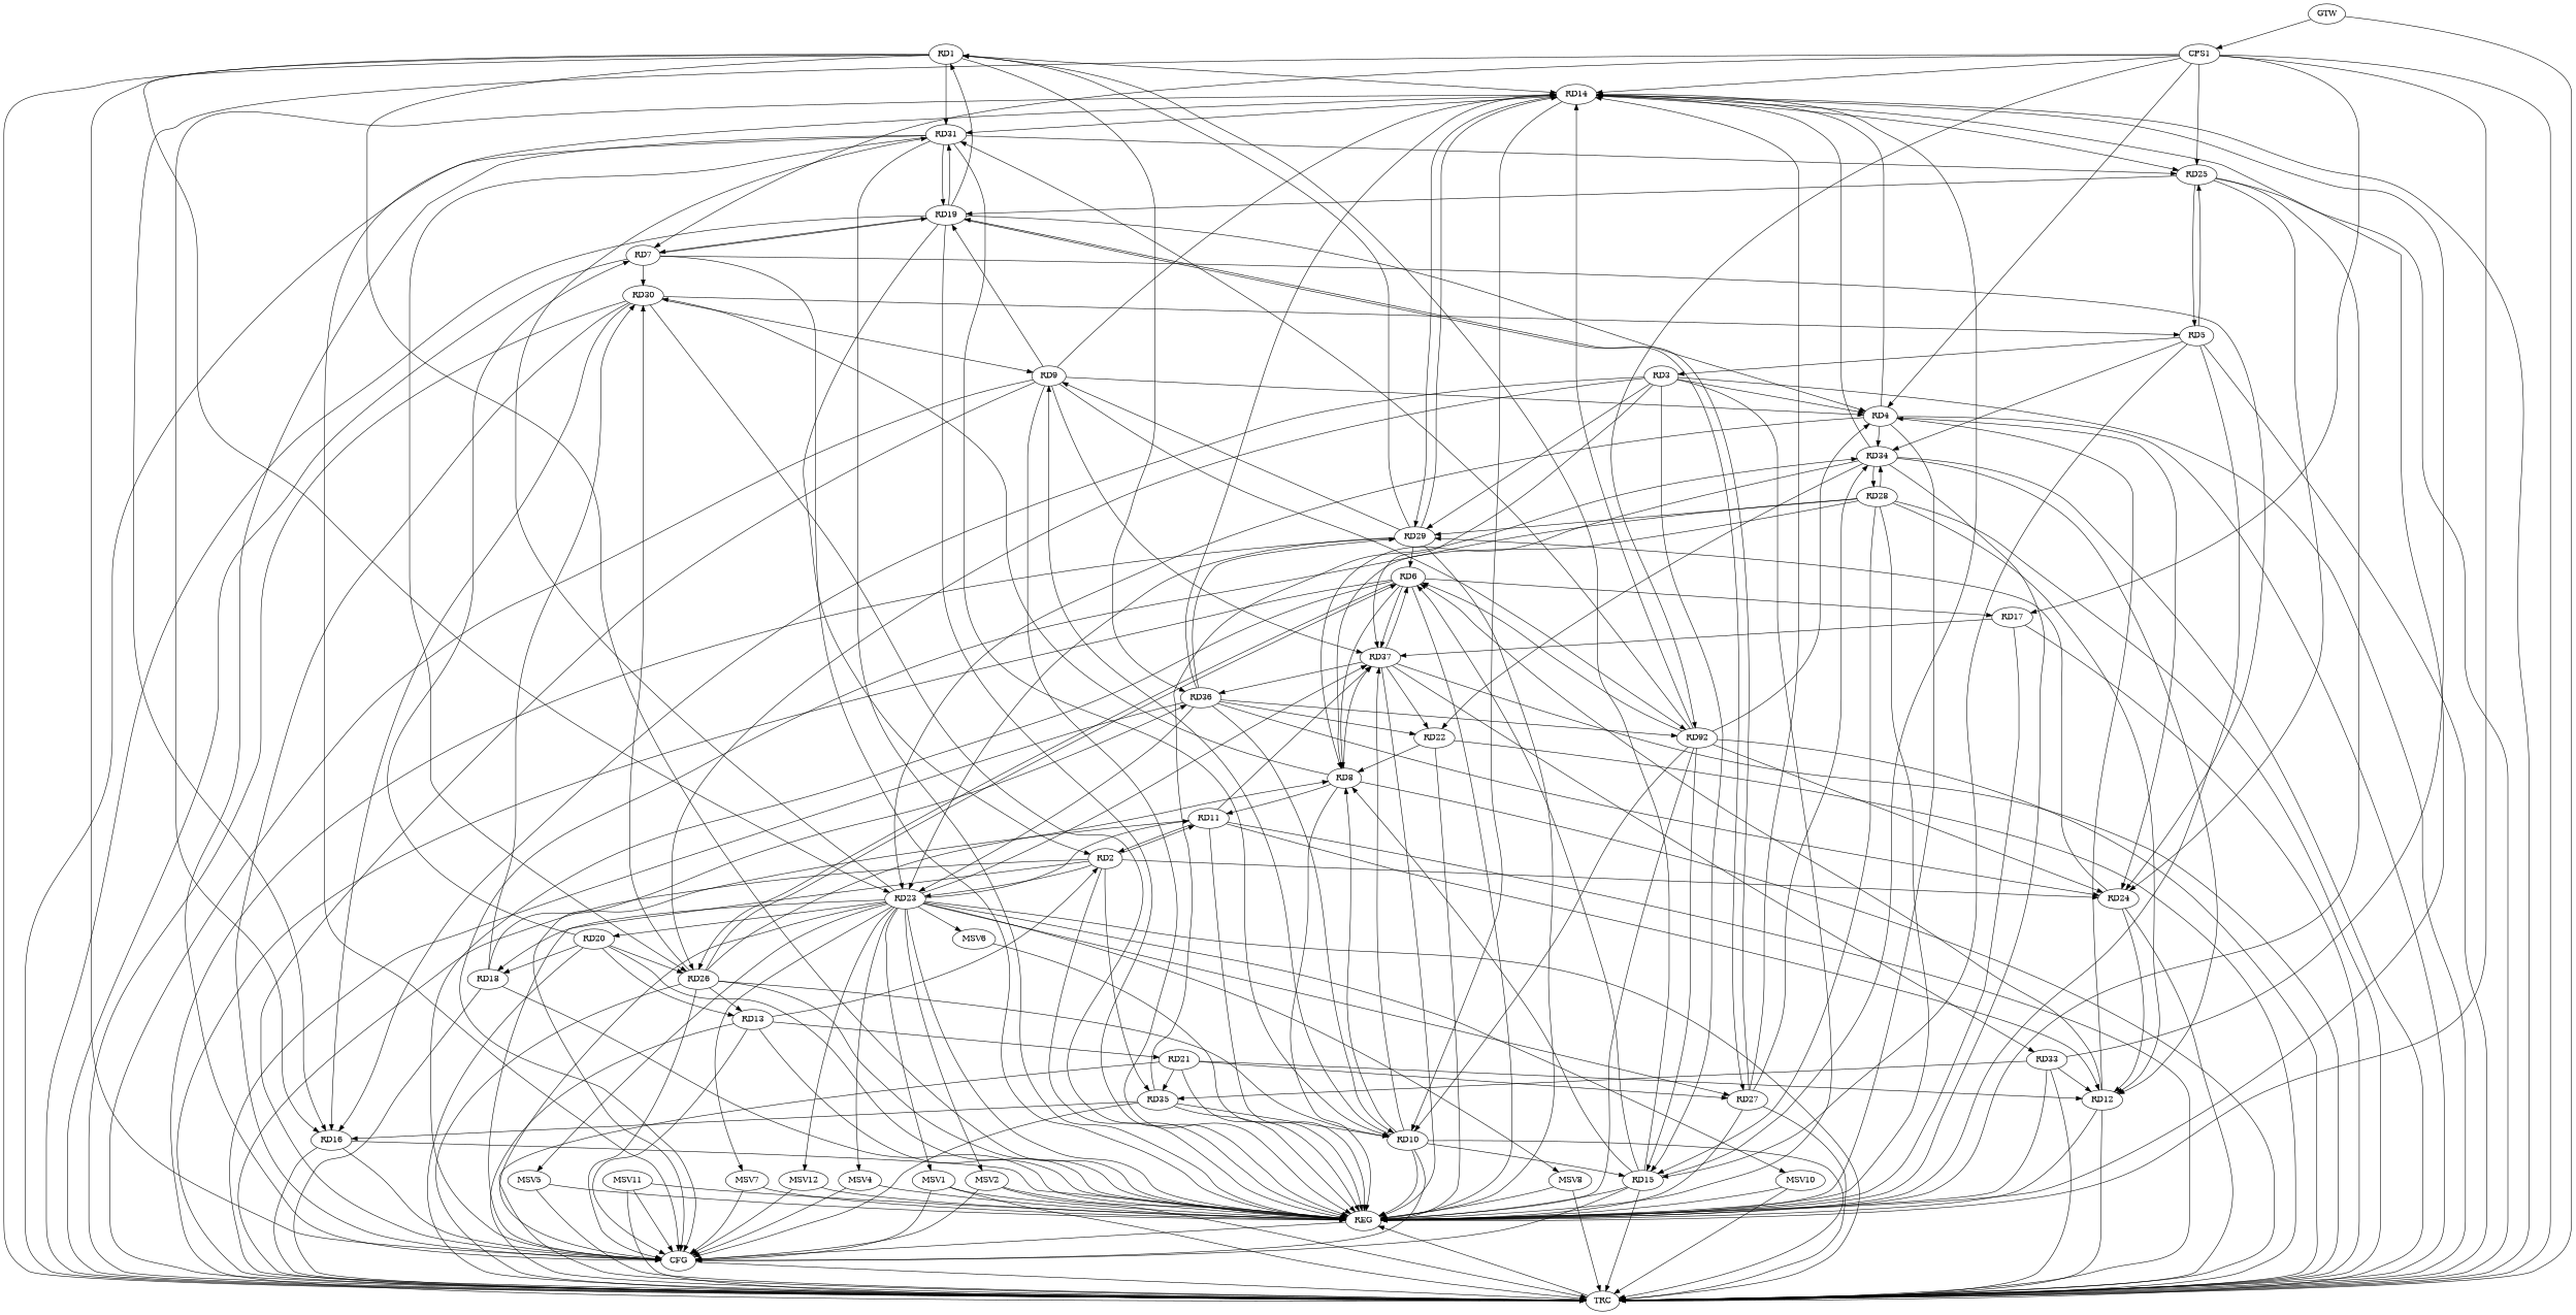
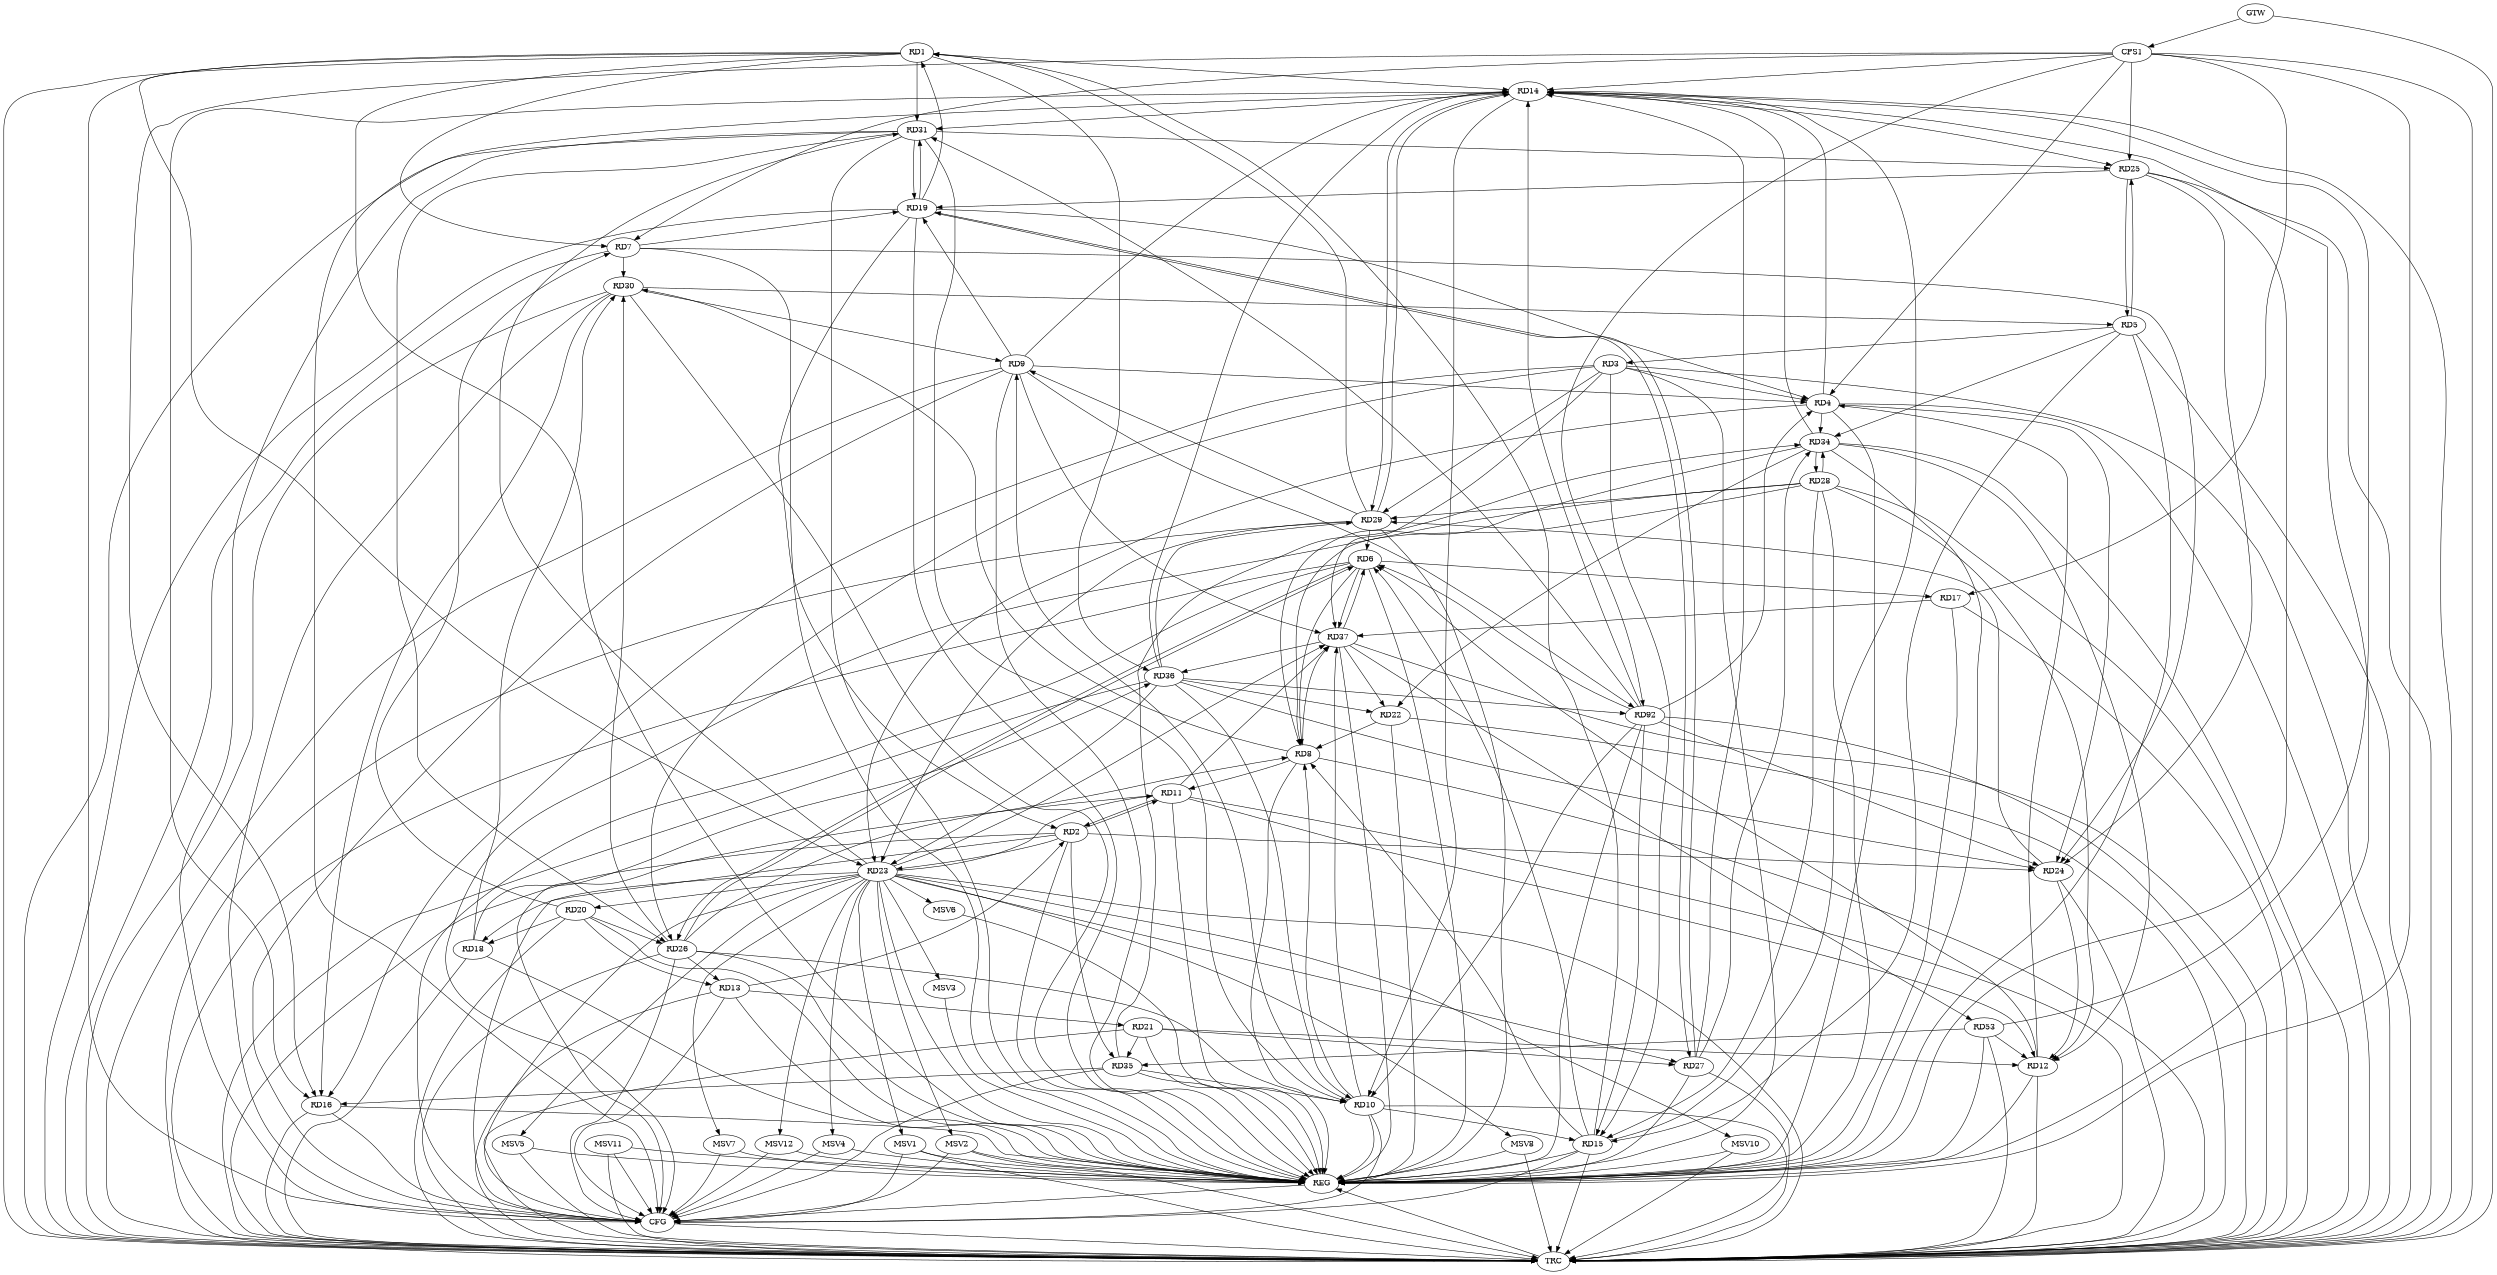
  strict digraph {
    n1 [label=RD1]
    n2 [label=RD14]
    n3 [label=RD23]
    n4 [label=RD31]
    n5 [label=RD36]
    n6 [label=REG]
    n7 [label=CFG]
    n8 [label=TRC]
    n9 [label=RD16]
    n10 [label=RD29]
    n11 [label=RD25]
    n12 [label=RD10]
    n13 [label=RD11]
    n14 [label=RD37]
    n15 [label=RD18]
    n16 [label=RD27]
    n17 [label=RD20]
    n18 [label=MSV1]
    n19 [label=MSV2]
+   n20 [label=MSV3]
    n21 [label=MSV4]
    n22 [label=MSV5]
    n23 [label=MSV6]
    n24 [label=MSV7]
    n25 [label=MSV8]
    n26 [label=MSV10]
    n27 [label=MSV12]
    n28 [label=RD26]
    n29 [label=RD19]
    n30 [label=RD24]
    n31 [label=RD92]
    n32 [label=RD22]
    n33 [label=RD2]
    n34 [label=RD35]
    n35 [label=RD12]
    n36 [label=RD34]
    n37 [label=RD3]
    n38 [label=RD4]
    n39 [label=RD15]
    n40 [label=RD6]
    n41 [label=RD8]
    n42 [label=RD30]
    n43 [label=RD13]
    n44 [label=RD9]
-   n45 [label=RD33]
+   n45 [label=RD53]
    n46 [label=RD28]
    n47 [label=RD5]
    n48 [label=RD17]
    n49 [label=RD7]
    n50 [label=RD21]
    n51 [label=MSV11]
    n52 [label=CPS1]
    n53 [label=GTW]
    n1 -> n2
    n1 -> n3
    n1 -> n4
    n1 -> n5
    n1 -> n6
    n1 -> n7
    n1 -> n8
    n2 -> n4
    n2 -> n6
    n2 -> n7
    n2 -> n8
    n2 -> n9
    n2 -> n10
    n2 -> n11
    n2 -> n12
    n3 -> n4
    n3 -> n6
    n3 -> n7
    n3 -> n8
    n3 -> n13
    n3 -> n14
    n3 -> n15
    n3 -> n16
    n3 -> n17
    n3 -> n18
    n3 -> n19
+   n3 -> n20
    n3 -> n21
    n3 -> n22
    n3 -> n23
    n3 -> n24
    n3 -> n25
    n3 -> n26
    n3 -> n27
    n4 -> n6
    n4 -> n7
    n4 -> n8
    n4 -> n11
    n4 -> n12
    n4 -> n28
    n4 -> n29
    n5 -> n2
    n5 -> n3
    n5 -> n8
    n5 -> n10
    n5 -> n12
    n5 -> n30
    n5 -> n31
    n5 -> n32
    n6 -> n7
    n7 -> n8
    n8 -> n6
    n9 -> n6
    n9 -> n7
    n9 -> n8
    n10 -> n1
    n10 -> n2
    n10 -> n3
    n10 -> n6
    n10 -> n8
    n10 -> n40
    n10 -> n44
    n11 -> n6
    n11 -> n8
    n11 -> n29
    n11 -> n30
    n11 -> n47
    n12 -> n6
    n12 -> n7
    n12 -> n8
    n12 -> n14
    n12 -> n39
    n12 -> n41
    n12 -> n44
    n13 -> n6
    n13 -> n7
    n13 -> n8
    n13 -> n14
    n13 -> n33
    n13 -> n35
    n14 -> n5
    n14 -> n6
    n14 -> n8
    n14 -> n32
    n14 -> n40
    n14 -> n45
    n15 -> n5
    n15 -> n6
    n15 -> n8
    n15 -> n42
    n16 -> n2
    n16 -> n6
    n16 -> n8
    n16 -> n29
    n16 -> n36
    n17 -> n6
    n17 -> n8
    n17 -> n15
    n17 -> n28
    n17 -> n43
    n17 -> n49
    n18 -> n6
    n18 -> n7
    n18 -> n8
    n19 -> n6
    n19 -> n7
    n19 -> n8
+   n20 -> n6
    n21 -> n6
    n21 -> n7
    n22 -> n6
    n22 -> n8
    n23 -> n6
    n24 -> n6
    n24 -> n7
    n25 -> n6
    n25 -> n8
    n26 -> n6
    n26 -> n8
    n27 -> n6
    n27 -> n7
    n28 -> n6
    n28 -> n7
    n28 -> n8
    n28 -> n12
    n28 -> n40
    n28 -> n41
    n28 -> n42
    n28 -> n43
    n29 -> n1
    n29 -> n4
    n29 -> n6
    n29 -> n8
    n29 -> n16
    n29 -> n33
    n29 -> n38
-   n29 -> n49
+   n1 -> n49
    n30 -> n8
    n30 -> n10
    n30 -> n35
    n31 -> n2
    n31 -> n4
    n31 -> n6
    n31 -> n8
    n31 -> n12
    n31 -> n30
    n31 -> n38
    n31 -> n39
    n31 -> n40
    n32 -> n6
    n32 -> n8
    n32 -> n41
    n33 -> n3
    n33 -> n6
    n33 -> n7
    n33 -> n8
    n33 -> n13
    n33 -> n30
    n33 -> n34
    n34 -> n6
    n34 -> n7
    n34 -> n9
    n34 -> n12
    n34 -> n36
    n35 -> n6
    n35 -> n8
    n35 -> n38
    n35 -> n40
    n36 -> n2
    n36 -> n6
    n36 -> n8
    n36 -> n32
    n36 -> n35
    n36 -> n41
    n36 -> n46
    n37 -> n6
    n37 -> n8
    n37 -> n9
    n37 -> n10
    n37 -> n14
    n37 -> n28
    n37 -> n38
    n37 -> n39
    n38 -> n2
    n38 -> n3
    n38 -> n6
    n38 -> n8
    n38 -> n30
    n38 -> n36
    n39 -> n1
    n39 -> n2
    n39 -> n6
    n39 -> n7
    n39 -> n8
    n39 -> n40
    n39 -> n41
    n40 -> n6
    n40 -> n7
    n40 -> n8
    n40 -> n14
    n40 -> n28
    n40 -> n41
    n40 -> n48
    n41 -> n6
    n41 -> n8
    n41 -> n13
    n41 -> n14
    n41 -> n42
    n42 -> n6
    n42 -> n7
    n42 -> n8
    n42 -> n9
    n42 -> n44
    n42 -> n47
    n43 -> n6
    n43 -> n7
    n43 -> n8
    n43 -> n33
    n43 -> n50
    n44 -> n2
    n44 -> n6
    n44 -> n7
    n44 -> n8
    n44 -> n14
    n44 -> n29
    n44 -> n31
    n44 -> n38
    n45 -> n2
    n45 -> n6
    n45 -> n8
    n45 -> n34
    n45 -> n35
    n46 -> n6
    n46 -> n7
    n46 -> n8
    n46 -> n10
    n46 -> n35
    n46 -> n36
    n46 -> n39
    n46 -> n41
    n47 -> n6
    n47 -> n8
    n47 -> n11
    n47 -> n36
    n47 -> n37
    n47 -> n39
    n48 -> n6
    n48 -> n8
    n48 -> n14
    n49 -> n6
    n49 -> n8
    n49 -> n29
    n49 -> n30
    n49 -> n42
    n50 -> n6
    n50 -> n8
    n50 -> n16
    n50 -> n34
    n50 -> n35
    n51 -> n6
    n51 -> n7
    n51 -> n8
    n52 -> n2
    n52 -> n6
    n52 -> n8
    n52 -> n9
    n52 -> n11
    n52 -> n31
    n52 -> n38
    n52 -> n48
    n52 -> n49
    n53 -> n8
    n53 -> n52
  }
